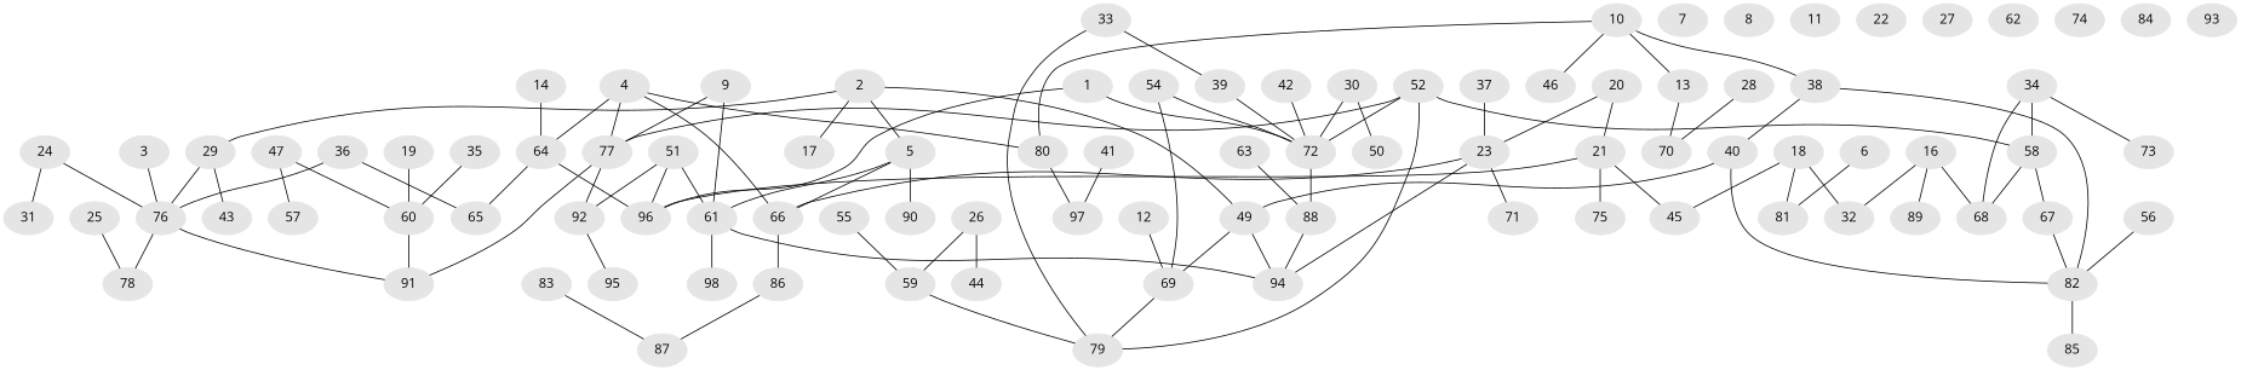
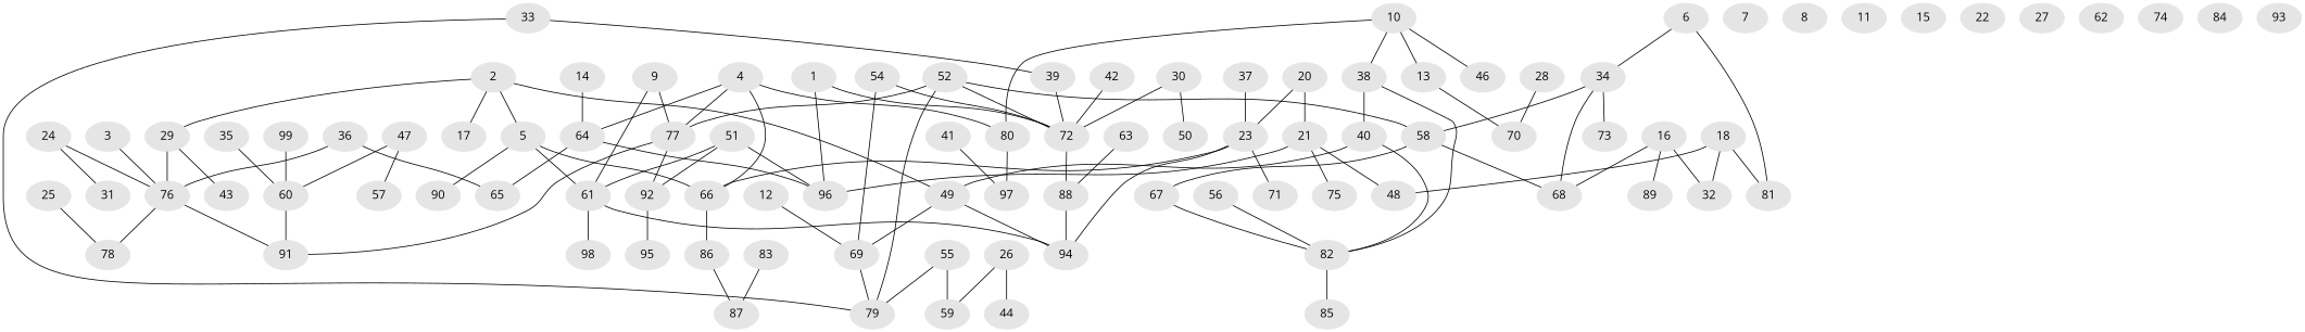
  graph {
    fontname="Open Sans"
    node [color=gray90 fontname="Open Sans" style=filled]
    edge [fontname="Open Sans"]
    1
    72
    96
    88
    2
    5
    17
    29
    49
    66
    61
    90
    76
    43
    69
    94
    3
    78
    91
    4
    64
    77
    80
    42
    65
    86
    92
    97
    98
    6
    34
    81
    68
    58
    73
    7
    8
    9
    10
    13
    38
    46
    70
    40
    82
    11
    12
    79
    14
+   15
    16
    32
    89
    18
-   48 [label=45]
-   19
+   48
+   19 [label=99]
    60
    35
    20
    21
    23
    75
    71
    22
    24
    31
    25
    26
    44
    59
    27
    28
    30
    50
    33
    39
    67
    36
    37
    63
    85
    41
    47
    57
    51
    95
    52
    54
    55
    56
    62
    87
    74
    83
    84
    93
    1 -- 72
    1 -- 96
    72 -- 88
    88 -- 94
    2 -- 5
    2 -- 17
    2 -- 29
    2 -- 49
    5 -- 66
    5 -- 61
    5 -- 90
    29 -- 76
    29 -- 43
    49 -- 69
    49 -- 94
    66 -- 86
    61 -- 94
    61 -- 98
    76 -- 78
    76 -- 91
    69 -- 79
    3 -- 76
    4 -- 66
    4 -- 64
    4 -- 77
    4 -- 80
    64 -- 96
    64 -- 65
    77 -- 91
    77 -- 92
    80 -- 97
    42 -- 72
    86 -- 87
    92 -- 95
+   6 -- 34
    6 -- 81
    34 -- 68
    34 -- 58
    34 -- 73
    58 -- 68
    58 -- 67
    9 -- 61
    9 -- 77
    10 -- 80
    10 -- 13
    10 -- 38
    10 -- 46
    13 -- 70
    38 -- 40
    38 -- 82
    40 -- 49
    40 -- 82
    82 -- 85
    12 -- 69
    14 -- 64
    16 -- 68
    16 -- 32
    16 -- 89
    18 -- 81
    18 -- 32
    18 -- 48
    19 -- 60
    60 -- 91
    35 -- 60
    20 -- 21
    20 -- 23
    21 -- 96
    21 -- 48
    21 -- 75
    23 -- 66
    23 -- 94
    23 -- 71
    24 -- 76
    24 -- 31
    25 -- 78
    26 -- 44
    26 -- 59
    28 -- 70
    30 -- 72
    30 -- 50
    33 -- 79
    33 -- 39
    39 -- 72
    67 -- 82
    36 -- 76
    36 -- 65
    37 -- 23
    63 -- 88
    41 -- 97
    47 -- 60
    47 -- 57
    51 -- 96
    51 -- 61
    51 -- 92
    52 -- 72
    52 -- 77
    52 -- 58
    52 -- 79
    54 -- 72
    54 -- 69
-   59 -- 79
+   55 -- 79
    55 -- 59
    56 -- 82
    83 -- 87
  }
